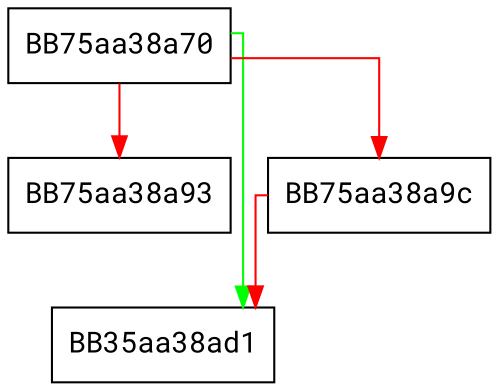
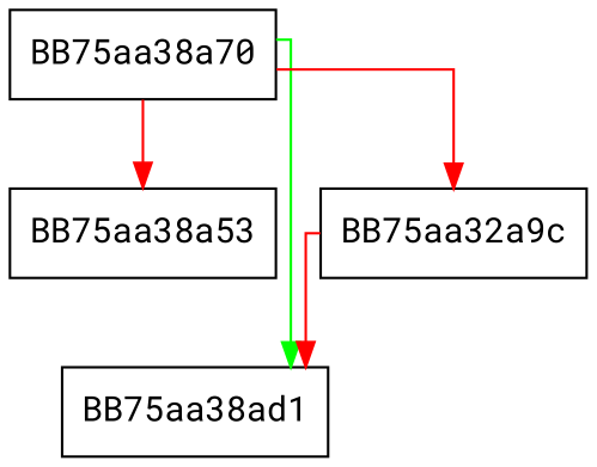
  digraph {
    fontname="Roboto Mono"
    splines=ortho
    node [fontname="Roboto Mono" shape=box]
    edge [color=red fontname="Roboto Mono"]
    BB75aa38a70
-   BB75aa38ad1 [label=BB35aa38ad1]
-   BB75aa38a93
-   BB75aa38a9c
+   BB75aa38ad1
+   BB75aa38a93 [label=BB75aa38a53]
+   BB75aa38a9c [label=BB75aa32a9c]
    BB75aa38a70 -> BB75aa38ad1 [color=green]
    BB75aa38a70 -> BB75aa38a93
    BB75aa38a70 -> BB75aa38a9c
    BB75aa38a9c -> BB75aa38ad1
  }
